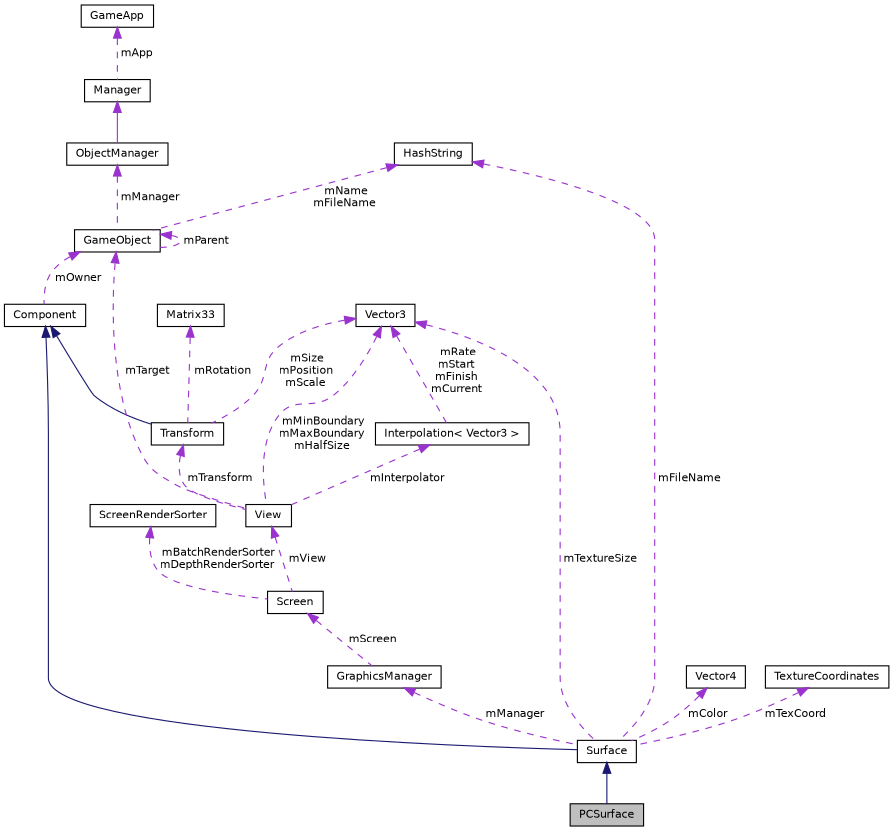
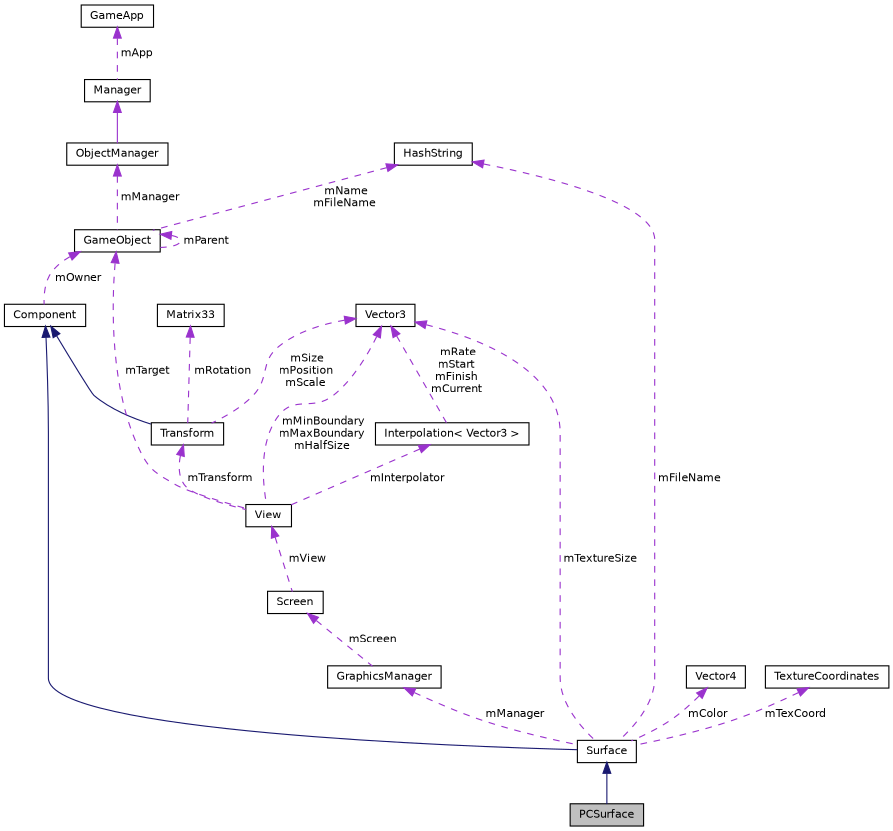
  digraph {
    node [color=black fillcolor=white fontname=Helvetica fontsize=10 shape=record style=filled]
    edge [color=darkorchid3 dir=back fontname=Helvetica fontsize=10 labelfontname=Helvetica labelfontsize=10 style=dashed]
    n1 [fillcolor=grey75 fontcolor=black height=0.2 label=PCSurface width=0.4]
    n2 [height=0.2 label=Surface width=0.4]
    n3 [height=0.2 label=Component width=0.4]
    n4 [height=0.2 label=Transform width=0.4]
    n5 [height=0.2 label=View width=0.4]
    n6 [height=0.2 label=GameObject width=0.4]
    n7 [height=0.2 label=Screen width=0.4]
    n8 [height=0.2 label=ObjectManager width=0.4]
    n9 [height=0.2 label=Manager width=0.4]
    n10 [height=0.2 label=GraphicsManager width=0.4]
    n11 [height=0.2 label=GameApp width=0.4]
    n12 [height=0.2 label=HashString width=0.4]
    n13 [height=0.2 label="Interpolation\< Vector3 \>" width=0.4]
    n14 [height=0.2 label=Vector3 width=0.4]
    n15 [height=0.2 label=Matrix33 width=0.4]
-   n16 [height=0.2 label=ScreenRenderSorter width=0.4]
    n17 [height=0.2 label=Vector4 width=0.4]
    n18 [height=0.2 label=TextureCoordinates width=0.4]
    n2 -> n1 [color=midnightblue style=solid]
    n3 -> n2 [color=midnightblue style=solid]
    n3 -> n4 [color=midnightblue style=solid]
    n4 -> n5 [label=" mTransform"]
    n5 -> n7 [label=" mView"]
    n6 -> n3 [label=" mOwner"]
    n6 -> n5 [label=" mTarget"]
    n6 -> n6 [label=" mParent"]
    n7 -> n10 [label=" mScreen"]
    n8 -> n6 [label=" mManager"]
    n9 -> n8 [style=solid]
    n10 -> n2 [label=" mManager"]
    n11 -> n9 [label=" mApp"]
    n12 -> n2 [label=" mFileName"]
    n12 -> n6 [label=" mName\nmFileName"]
    n13 -> n5 [label=" mInterpolator"]
    n14 -> n2 [label=" mTextureSize"]
    n14 -> n4 [label=" mSize\nmPosition\nmScale"]
    n14 -> n5 [label=" mMinBoundary\nmMaxBoundary\nmHalfSize"]
    n14 -> n13 [label=" mRate\nmStart\nmFinish\nmCurrent"]
    n15 -> n4 [label=" mRotation"]
-   n16 -> n7 [label=" mBatchRenderSorter\nmDepthRenderSorter"]
    n17 -> n2 [label=" mColor"]
    n18 -> n2 [label=" mTexCoord"]
  }
